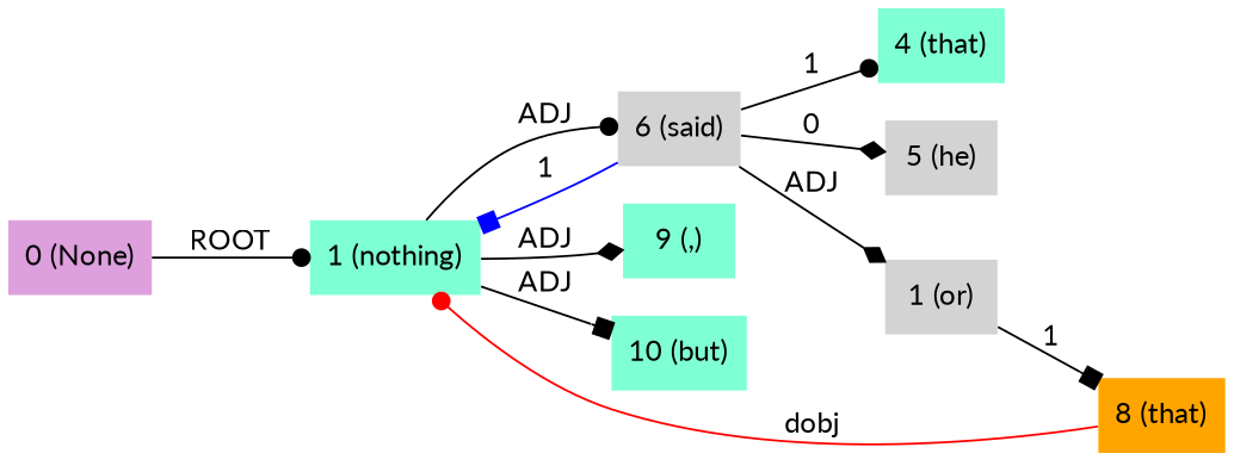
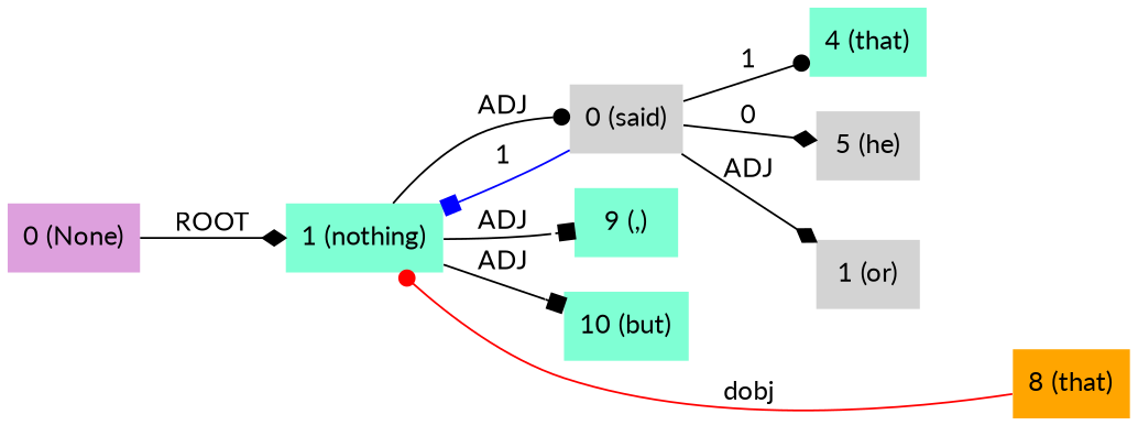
  digraph {
    fontname=Lato
    rankdir=LR
    node [color=black fillcolor=aquamarine fontname=Lato shape=plaintext style=filled]
    edge [arrowhead=dot dir=forward fontname=Lato]
    n1 [fillcolor=plum label="0 (None)"]
    n2 [color=darkgreen label="1 (nothing)"]
-   n3 [fillcolor=lightgrey label="6 (said)"]
+   n3 [fillcolor=lightgrey label="0 (said)"]
    n4 [color=darkgreen label="9 (,)"]
    n5 [color=deeppink label="10 (but)"]
    n6 [label="4 (that)"]
    n7 [fillcolor=lightgrey label="5 (he)"]
    n8 [color=darkgreen fillcolor=lightgrey label="1 (or)"]
    n9 [color=deeppink fillcolor=orange label="8 (that)"]
-   n1 -> n2 [label=ROOT]
+   n1 -> n2 [arrowhead=diamond label=ROOT]
    n2 -> n3 [label=ADJ]
-   n2 -> n4 [arrowhead=diamond label=ADJ]
+   n2 -> n4 [arrowhead=box label=ADJ]
    n2 -> n5 [arrowhead=box label=ADJ]
    n3 -> n2 [arrowhead=box color=blue label=1]
    n3 -> n6 [label=1]
    n3 -> n7 [arrowhead=diamond label=0]
    n3 -> n8 [arrowhead=diamond label=ADJ]
-   n8 -> n9 [arrowhead=box label=1]
    n9 -> n2 [color=red label=dobj]
  }
